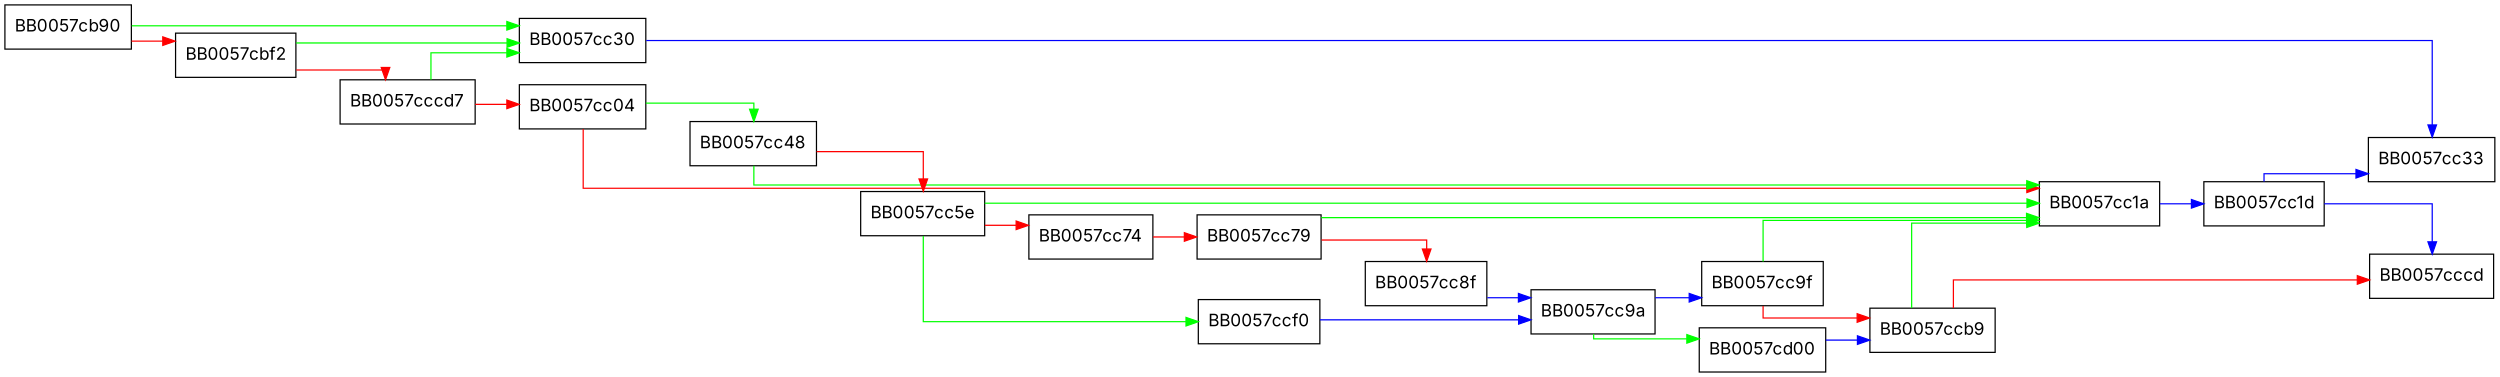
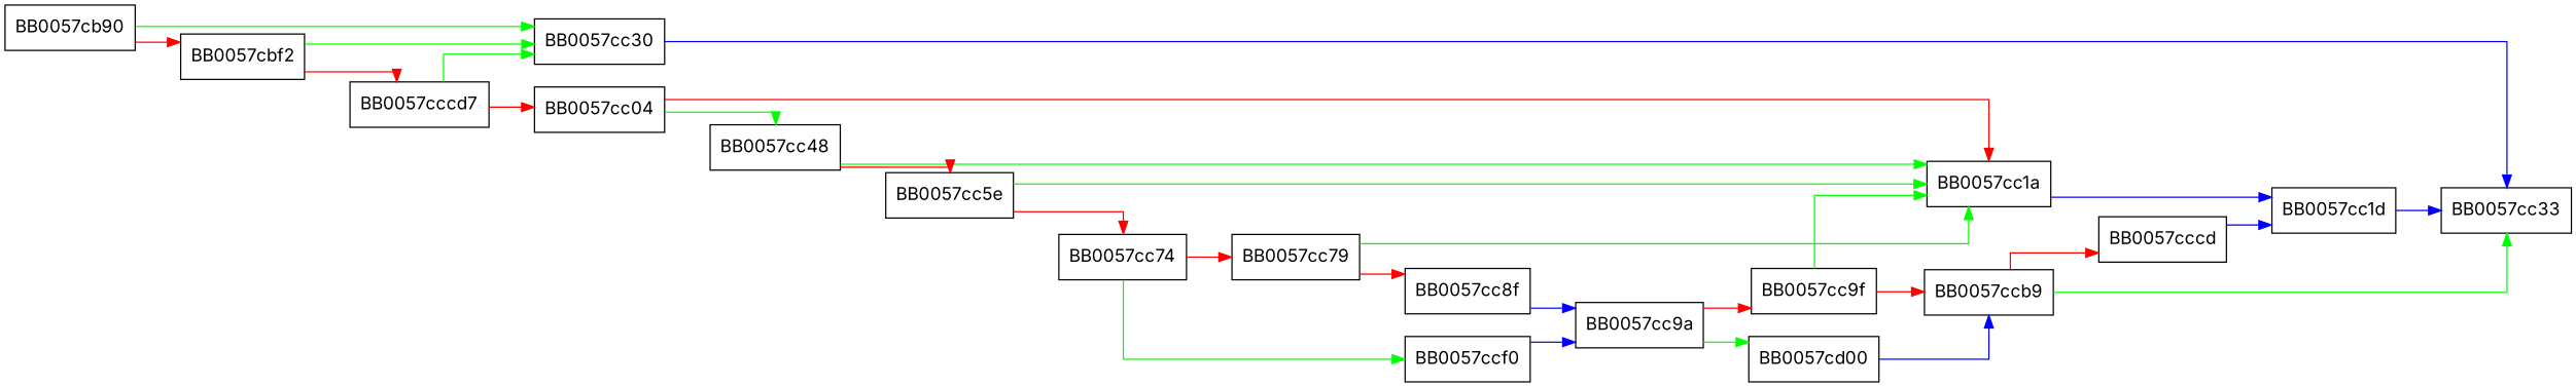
  digraph {
    fontname=Inter
    rankdir=LR
    splines=ortho
    node [fontname=Inter shape=box]
    edge [color=green fontname=Inter]
    BB0057cb90
    BB0057cc30
    BB0057cbf2
    BB0057cc33
    n5 [label=BB0057cccd7]
    BB0057cc04
    BB0057cc48
    BB0057cc1a
    BB0057cc5e
    BB0057cc1d
    BB0057cc74
    BB0057ccf0
    BB0057cc79
    BB0057cc9a
    BB0057cc8f
    BB0057cd00
    BB0057cc9f
    BB0057ccb9
    BB0057cccd
    BB0057cb90 -> BB0057cc30
    BB0057cb90 -> BB0057cbf2 [color=red]
    BB0057cc30 -> BB0057cc33 [color=blue]
    BB0057cbf2 -> BB0057cc30
    BB0057cbf2 -> n5 [color=red]
    n5 -> BB0057cc30
    n5 -> BB0057cc04 [color=red]
    BB0057cc04 -> BB0057cc48
    BB0057cc04 -> BB0057cc1a [color=red]
    BB0057cc48 -> BB0057cc1a
    BB0057cc48 -> BB0057cc5e [color=red]
    BB0057cc1a -> BB0057cc1d [color=blue]
    BB0057cc5e -> BB0057cc1a
    BB0057cc5e -> BB0057cc74 [color=red]
    BB0057cc1d -> BB0057cc33 [color=blue]
-   BB0057cc5e -> BB0057ccf0
+   BB0057cc74 -> BB0057ccf0
    BB0057cc74 -> BB0057cc79 [color=red]
    BB0057ccf0 -> BB0057cc9a [color=blue]
    BB0057cc79 -> BB0057cc1a
    BB0057cc79 -> BB0057cc8f [color=red]
    BB0057cc9a -> BB0057cd00
-   BB0057cc9a -> BB0057cc9f [color=blue]
+   BB0057cc9a -> BB0057cc9f [color=red]
    BB0057cc8f -> BB0057cc9a [color=blue]
    BB0057cd00 -> BB0057ccb9 [color=blue]
    BB0057cc9f -> BB0057cc1a
    BB0057cc9f -> BB0057ccb9 [color=red]
-   BB0057ccb9 -> BB0057cc1a
+   BB0057ccb9 -> BB0057cc33
    BB0057ccb9 -> BB0057cccd [color=red]
-   BB0057cc1d -> BB0057cccd [color=blue]
+   BB0057cccd -> BB0057cc1d [color=blue]
  }
